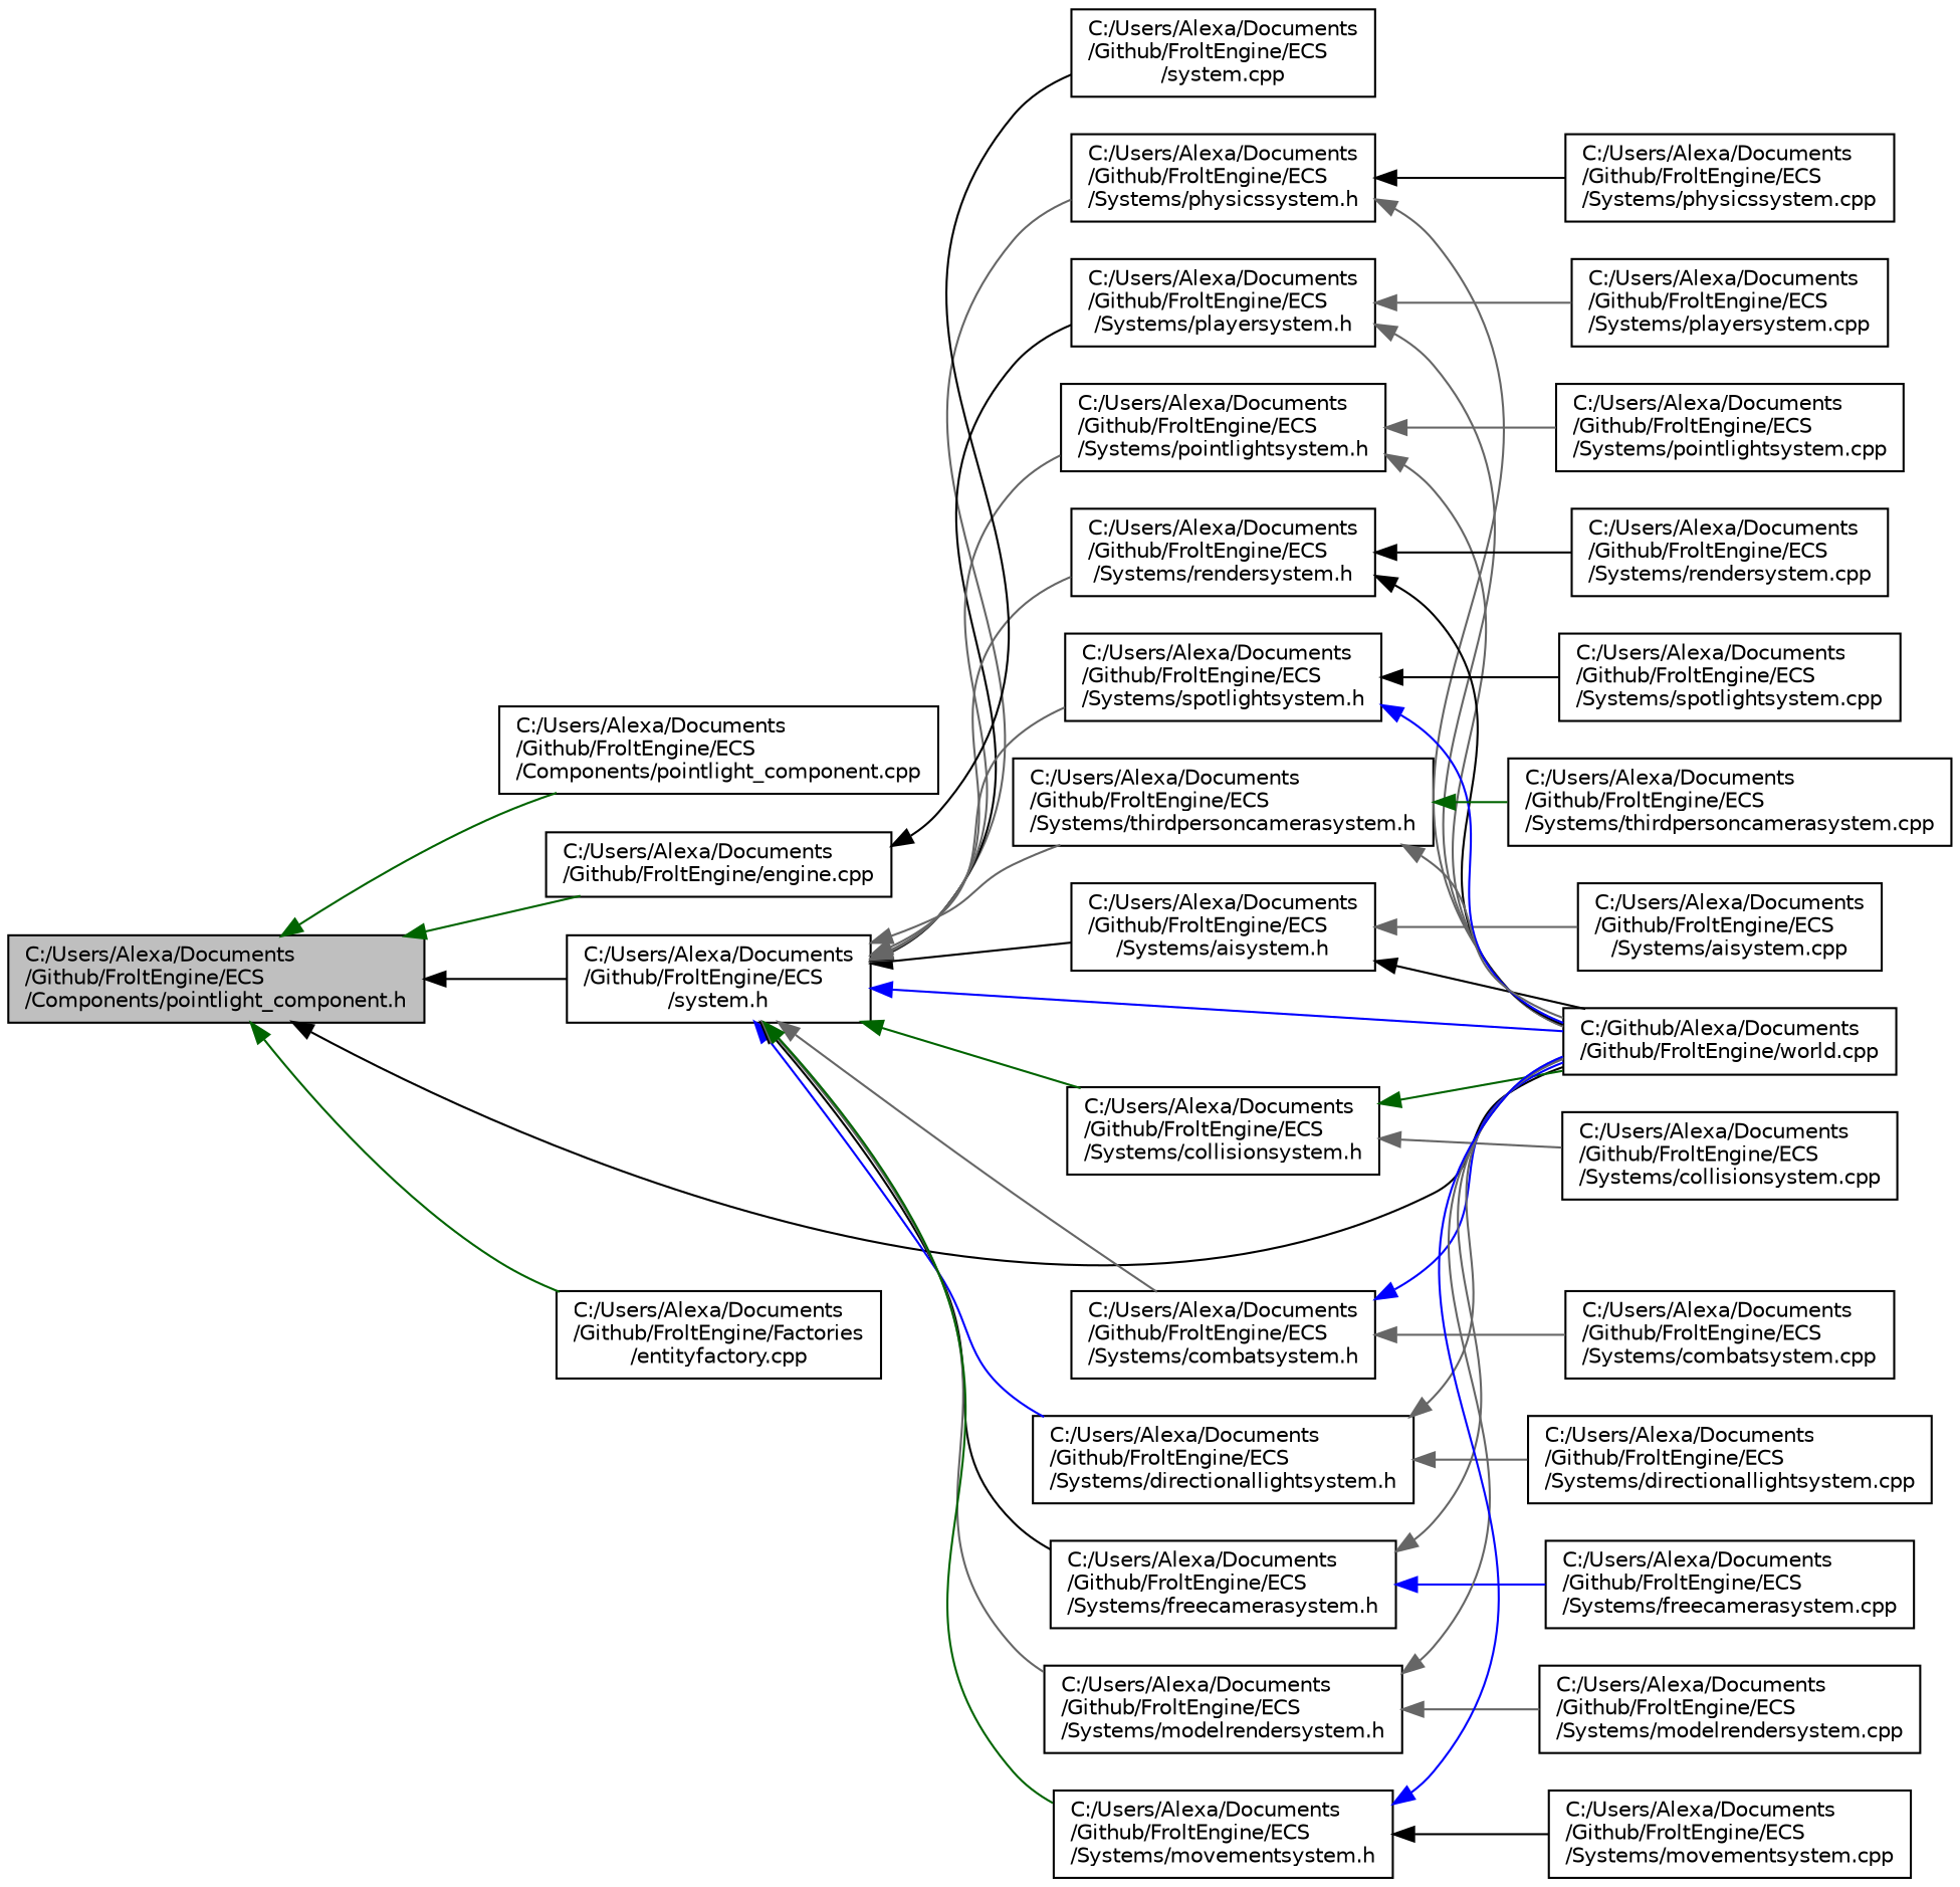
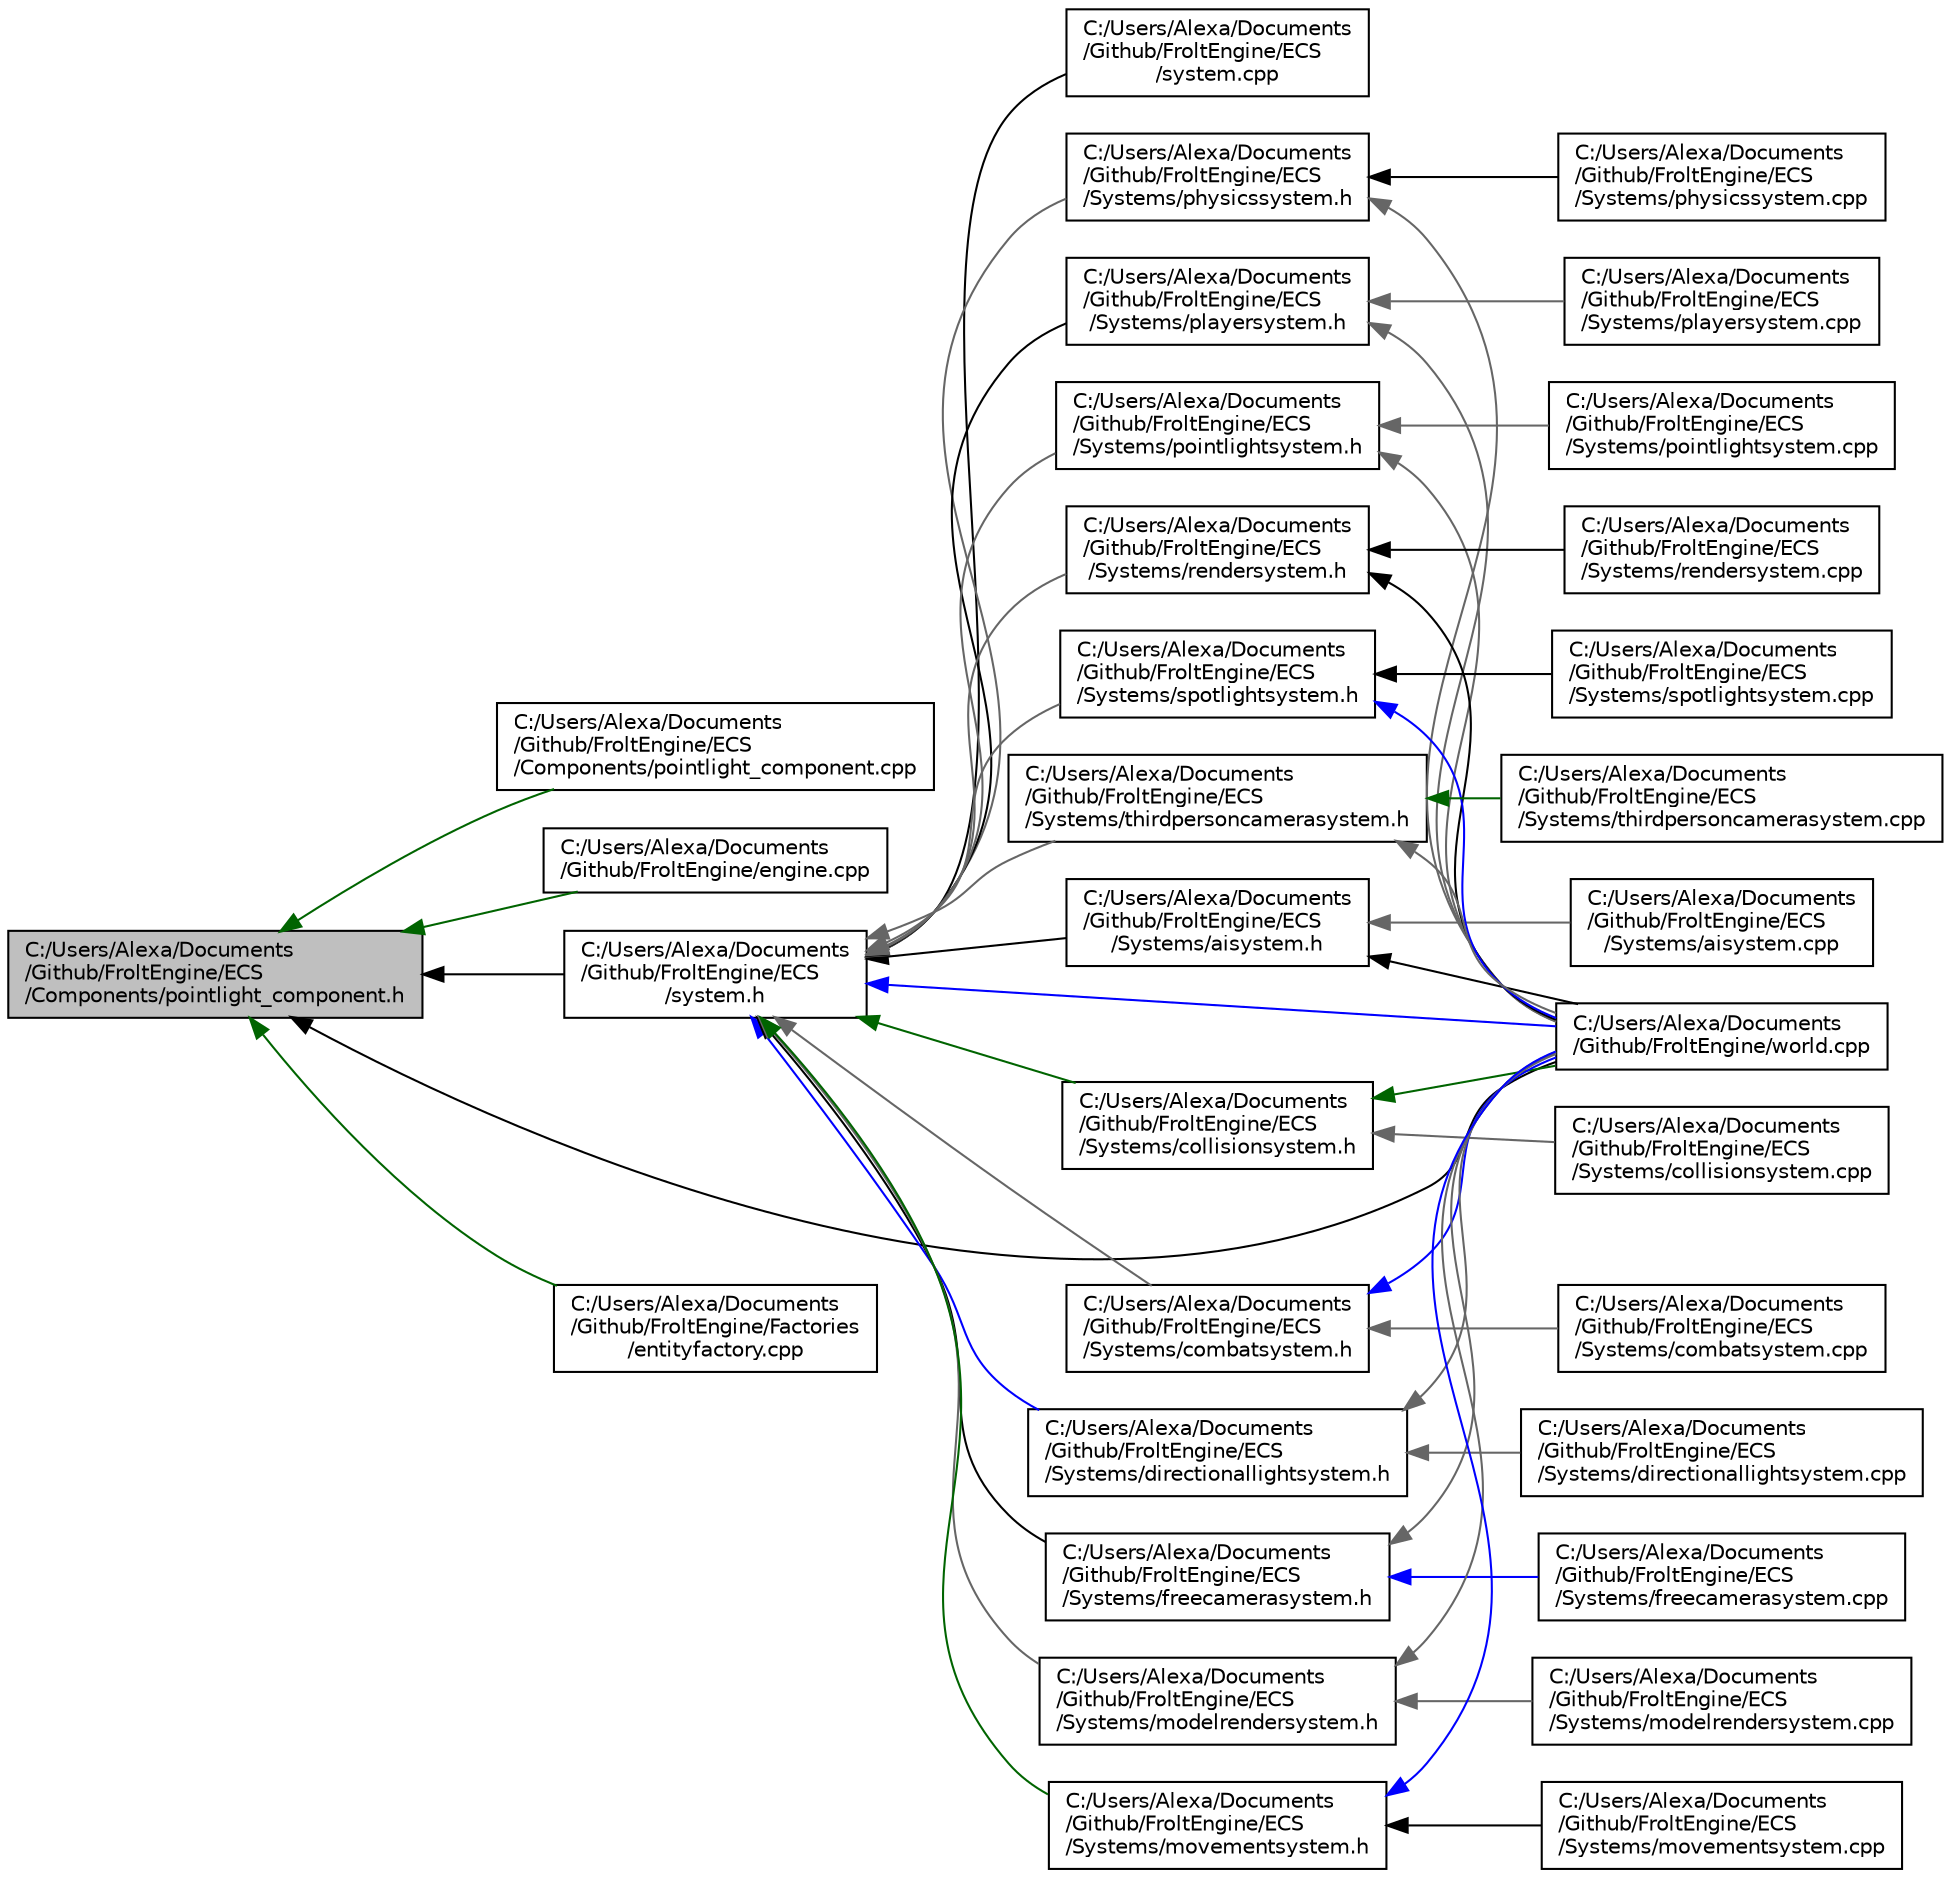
  digraph {
    rankdir=LR
    node [color=black fillcolor=white fontname=Helvetica fontsize=10 shape=record style=filled]
    edge [color=gray40 dir=back fontname=Helvetica fontsize=10 labelfontname=Helvetica labelfontsize=10 style=solid]
    n1 [fillcolor=grey75 fontcolor=black height=0.2 label="C:/Users/Alexa/Documents\l/Github/FroltEngine/ECS\l/Components/pointlight_component.h" width=0.4]
    n2 [height=0.2 label="C:/Users/Alexa/Documents\l/Github/FroltEngine/ECS\l/Components/pointlight_component.cpp" width=0.4]
    n3 [height=0.2 label="C:/Users/Alexa/Documents\l/Github/FroltEngine/ECS\l/system.h" width=0.4]
-   n4 [height=0.2 label="C:/Github/Alexa/Documents\l/Github/FroltEngine/world.cpp" width=0.4]
+   n4 [height=0.2 label="C:/Users/Alexa/Documents\l/Github/FroltEngine/world.cpp" width=0.4]
    n5 [height=0.2 label="C:/Users/Alexa/Documents\l/Github/FroltEngine/engine.cpp" width=0.4]
    n6 [height=0.2 label="C:/Users/Alexa/Documents\l/Github/FroltEngine/Factories\l/entityfactory.cpp" width=0.4]
    n7 [height=0.2 label="C:/Users/Alexa/Documents\l/Github/FroltEngine/ECS\l/system.cpp" width=0.4]
    n8 [height=0.2 label="C:/Users/Alexa/Documents\l/Github/FroltEngine/ECS\l/Systems/aisystem.h" width=0.4]
    n9 [height=0.2 label="C:/Users/Alexa/Documents\l/Github/FroltEngine/ECS\l/Systems/collisionsystem.h" width=0.4]
    n10 [height=0.2 label="C:/Users/Alexa/Documents\l/Github/FroltEngine/ECS\l/Systems/combatsystem.h" width=0.4]
    n11 [height=0.2 label="C:/Users/Alexa/Documents\l/Github/FroltEngine/ECS\l/Systems/directionallightsystem.h" width=0.4]
    n12 [height=0.2 label="C:/Users/Alexa/Documents\l/Github/FroltEngine/ECS\l/Systems/freecamerasystem.h" width=0.4]
    n13 [height=0.2 label="C:/Users/Alexa/Documents\l/Github/FroltEngine/ECS\l/Systems/modelrendersystem.h" width=0.4]
    n14 [height=0.2 label="C:/Users/Alexa/Documents\l/Github/FroltEngine/ECS\l/Systems/movementsystem.h" width=0.4]
    n15 [height=0.2 label="C:/Users/Alexa/Documents\l/Github/FroltEngine/ECS\l/Systems/physicssystem.h" width=0.4]
    n16 [height=0.2 label="C:/Users/Alexa/Documents\l/Github/FroltEngine/ECS\l/Systems/playersystem.h" width=0.4]
    n17 [height=0.2 label="C:/Users/Alexa/Documents\l/Github/FroltEngine/ECS\l/Systems/pointlightsystem.h" width=0.4]
    n18 [height=0.2 label="C:/Users/Alexa/Documents\l/Github/FroltEngine/ECS\l/Systems/rendersystem.h" width=0.4]
    n19 [height=0.2 label="C:/Users/Alexa/Documents\l/Github/FroltEngine/ECS\l/Systems/spotlightsystem.h" width=0.4]
    n20 [height=0.2 label="C:/Users/Alexa/Documents\l/Github/FroltEngine/ECS\l/Systems/thirdpersoncamerasystem.h" width=0.4]
    n21 [height=0.2 label="C:/Users/Alexa/Documents\l/Github/FroltEngine/ECS\l/Systems/aisystem.cpp" width=0.4]
    n22 [height=0.2 label="C:/Users/Alexa/Documents\l/Github/FroltEngine/ECS\l/Systems/collisionsystem.cpp" width=0.4]
    n23 [height=0.2 label="C:/Users/Alexa/Documents\l/Github/FroltEngine/ECS\l/Systems/combatsystem.cpp" width=0.4]
    n24 [height=0.2 label="C:/Users/Alexa/Documents\l/Github/FroltEngine/ECS\l/Systems/directionallightsystem.cpp" width=0.4]
    n25 [height=0.2 label="C:/Users/Alexa/Documents\l/Github/FroltEngine/ECS\l/Systems/freecamerasystem.cpp" width=0.4]
    n26 [height=0.2 label="C:/Users/Alexa/Documents\l/Github/FroltEngine/ECS\l/Systems/modelrendersystem.cpp" width=0.4]
    n27 [height=0.2 label="C:/Users/Alexa/Documents\l/Github/FroltEngine/ECS\l/Systems/movementsystem.cpp" width=0.4]
    n28 [height=0.2 label="C:/Users/Alexa/Documents\l/Github/FroltEngine/ECS\l/Systems/physicssystem.cpp" width=0.4]
    n29 [height=0.2 label="C:/Users/Alexa/Documents\l/Github/FroltEngine/ECS\l/Systems/playersystem.cpp" width=0.4]
    n30 [height=0.2 label="C:/Users/Alexa/Documents\l/Github/FroltEngine/ECS\l/Systems/pointlightsystem.cpp" width=0.4]
    n31 [height=0.2 label="C:/Users/Alexa/Documents\l/Github/FroltEngine/ECS\l/Systems/rendersystem.cpp" width=0.4]
    n32 [height=0.2 label="C:/Users/Alexa/Documents\l/Github/FroltEngine/ECS\l/Systems/spotlightsystem.cpp" width=0.4]
    n33 [height=0.2 label="C:/Users/Alexa/Documents\l/Github/FroltEngine/ECS\l/Systems/thirdpersoncamerasystem.cpp" width=0.4]
    n1 -> n2 [color=darkgreen]
    n1 -> n3 [color=black]
    n1 -> n4 [color=black]
    n1 -> n5 [color=darkgreen]
    n1 -> n6 [color=darkgreen]
    n3 -> n4 [color=blue]
-   n5 -> n7 [color=black]
+   n3 -> n7 [color=black]
    n3 -> n8 [color=black]
    n3 -> n9 [color=darkgreen]
    n3 -> n10
    n3 -> n11 [color=blue]
    n3 -> n12 [color=black]
    n3 -> n13
    n3 -> n14 [color=darkgreen]
    n3 -> n15
    n3 -> n16 [color=black]
    n3 -> n17
    n3 -> n18
    n3 -> n19
    n3 -> n20
    n8 -> n4 [color=black]
    n8 -> n21
    n9 -> n4 [color=darkgreen]
    n9 -> n22
    n10 -> n4 [color=blue]
    n10 -> n23
    n11 -> n4
    n11 -> n24
    n12 -> n4
    n12 -> n25 [color=blue]
    n13 -> n4
    n13 -> n26
    n14 -> n4 [color=blue]
    n14 -> n27 [color=black]
    n15 -> n4
    n15 -> n28 [color=black]
    n16 -> n4
    n16 -> n29
    n17 -> n4
    n17 -> n30
    n18 -> n4 [color=black]
    n18 -> n31 [color=black]
    n19 -> n4 [color=blue]
    n19 -> n32 [color=black]
    n20 -> n4
    n20 -> n33 [color=darkgreen]
  }
